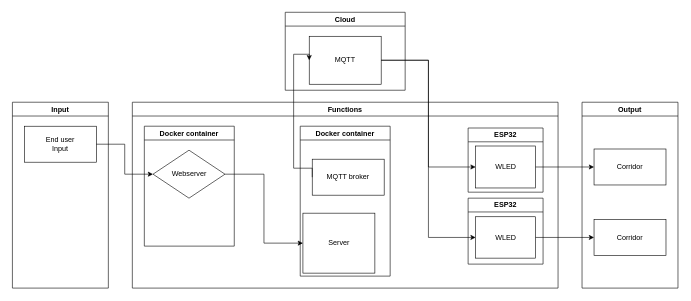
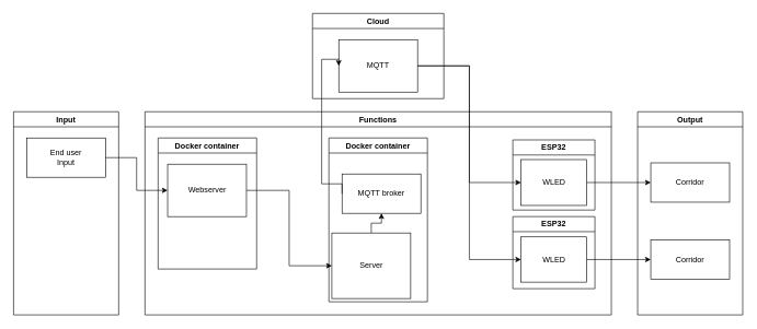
  <mxCell id="0" />
  <mxCell id="1" parent="0" />
  <mxCell id="2" value="Input" style="swimlane;whiteSpace=wrap;html=1;swimlaneLine=1;shadow=0;rounded=0;" parent="1" vertex="1"><mxGeometry x="20" y="170" width="160" height="310" as="geometry" /></mxCell>
  <mxCell id="3" value="End user&lt;br&gt;Input" style="rounded=0;whiteSpace=wrap;html=1;swimlaneLine=1;shadow=0;" parent="2" vertex="1"><mxGeometry x="20" y="40" width="120" height="60" as="geometry" /></mxCell>
  <mxCell id="4" value="Functions" style="swimlane;whiteSpace=wrap;html=1;swimlaneLine=1;shadow=0;rounded=0;" parent="1" vertex="1"><mxGeometry x="220" y="170" width="710" height="310" as="geometry"><mxRectangle x="190" y="10" width="100" height="30" as="alternateBounds" /></mxGeometry></mxCell>
  <mxCell id="5" value="Docker container" style="swimlane;whiteSpace=wrap;html=1;swimlaneLine=1;shadow=0;rounded=0;" parent="4" vertex="1"><mxGeometry x="280" y="40" width="150" height="250" as="geometry" /></mxCell>
  <mxCell id="6" value="MQTT broker" style="rounded=0;whiteSpace=wrap;html=1;swimlaneLine=1;shadow=0;" parent="5" vertex="1"><mxGeometry x="20" y="55" width="120" height="60" as="geometry" /></mxCell>
  <mxCell id="7" value="Server" style="rounded=0;whiteSpace=wrap;html=1;swimlaneLine=1;shadow=0;" parent="5" vertex="1"><mxGeometry x="4.5" y="145" width="120" height="100" as="geometry" /></mxCell>
+ <mxCell id="8" style="edgeStyle=orthogonalEdgeStyle;rounded=0;html=1;exitX=0.5;exitY=0;exitDx=0;exitDy=0;entryX=0.5;entryY=1;entryDx=0;entryDy=0;swimlaneLine=1;shadow=0;" parent="5" source="7" target="6" edge="1"><mxGeometry relative="1" as="geometry" /></mxCell>
  <mxCell id="9" value="Docker container" style="swimlane;whiteSpace=wrap;html=1;swimlaneLine=1;shadow=0;rounded=0;" parent="4" vertex="1"><mxGeometry x="20" y="40" width="150" height="200" as="geometry" /></mxCell>
- <mxCell id="10" value="Webserver" style="rhombus;whiteSpace=wrap;html=1;swimlaneLine=1;shadow=0;" parent="9" vertex="1"><mxGeometry x="14.5" y="40" width="120" height="80" as="geometry" /></mxCell>
+ <mxCell id="10" value="Webserver" style="rounded=0;whiteSpace=wrap;html=1;swimlaneLine=1;shadow=0;" parent="9" vertex="1"><mxGeometry x="14.5" y="40" width="120" height="80" as="geometry" /></mxCell>
  <mxCell id="11" style="edgeStyle=orthogonalEdgeStyle;rounded=0;html=1;exitX=1;exitY=0.5;exitDx=0;exitDy=0;entryX=0;entryY=0.5;entryDx=0;entryDy=0;swimlaneLine=1;shadow=0;" parent="4" source="10" target="7" edge="1"><mxGeometry relative="1" as="geometry" /></mxCell>
  <mxCell id="12" value="ESP32" style="swimlane;whiteSpace=wrap;html=1;swimlaneLine=1;shadow=0;rounded=0;startSize=23;" parent="4" vertex="1"><mxGeometry x="560" y="43" width="125" height="107" as="geometry" /></mxCell>
  <mxCell id="13" value="WLED" style="rounded=0;whiteSpace=wrap;html=1;swimlaneLine=1;shadow=0;" parent="12" vertex="1"><mxGeometry x="12.5" y="30" width="100" height="70" as="geometry" /></mxCell>
  <mxCell id="14" value="ESP32" style="swimlane;whiteSpace=wrap;html=1;swimlaneLine=1;shadow=0;rounded=0;" parent="4" vertex="1"><mxGeometry x="560" y="160" width="125" height="110" as="geometry" /></mxCell>
  <mxCell id="15" value="WLED" style="rounded=0;whiteSpace=wrap;html=1;swimlaneLine=1;shadow=0;" parent="14" vertex="1"><mxGeometry x="12.5" y="31" width="100" height="69" as="geometry" /></mxCell>
  <mxCell id="16" value="Output" style="swimlane;whiteSpace=wrap;html=1;swimlaneLine=1;shadow=0;rounded=0;" parent="1" vertex="1"><mxGeometry x="970" y="170" width="160" height="310" as="geometry" /></mxCell>
  <mxCell id="17" value="Corridor" style="rounded=0;whiteSpace=wrap;html=1;swimlaneLine=1;shadow=0;" parent="16" vertex="1"><mxGeometry x="20" y="78" width="120" height="60" as="geometry" /></mxCell>
  <mxCell id="18" value="Corridor" style="rounded=0;whiteSpace=wrap;html=1;swimlaneLine=1;shadow=0;" parent="16" vertex="1"><mxGeometry x="20" y="195.5" width="120" height="60" as="geometry" /></mxCell>
  <mxCell id="19" style="edgeStyle=orthogonalEdgeStyle;rounded=0;html=1;exitX=1;exitY=0.5;exitDx=0;exitDy=0;entryX=0;entryY=0.5;entryDx=0;entryDy=0;swimlaneLine=1;shadow=0;" parent="1" source="15" target="18" edge="1"><mxGeometry relative="1" as="geometry" /></mxCell>
  <mxCell id="20" style="edgeStyle=orthogonalEdgeStyle;rounded=0;html=1;exitX=1;exitY=0.5;exitDx=0;exitDy=0;entryX=0;entryY=0.5;entryDx=0;entryDy=0;swimlaneLine=1;shadow=0;" parent="1" source="13" target="17" edge="1"><mxGeometry relative="1" as="geometry" /></mxCell>
  <mxCell id="21" value="Cloud" style="swimlane;whiteSpace=wrap;html=1;swimlaneLine=1;shadow=0;rounded=0;" parent="1" vertex="1"><mxGeometry x="475" y="20" width="200" height="130" as="geometry" /></mxCell>
  <mxCell id="22" value="MQTT" style="rounded=0;whiteSpace=wrap;html=1;swimlaneLine=1;shadow=0;" parent="21" vertex="1"><mxGeometry x="40" y="40" width="120" height="80" as="geometry" /></mxCell>
  <mxCell id="23" style="edgeStyle=orthogonalEdgeStyle;rounded=0;html=1;exitX=1;exitY=0.5;exitDx=0;exitDy=0;entryX=0;entryY=0.5;entryDx=0;entryDy=0;swimlaneLine=1;shadow=0;" parent="1" source="22" target="15" edge="1"><mxGeometry relative="1" as="geometry" /></mxCell>
  <mxCell id="24" style="edgeStyle=orthogonalEdgeStyle;rounded=0;html=1;exitX=1;exitY=0.5;exitDx=0;exitDy=0;entryX=0;entryY=0.5;entryDx=0;entryDy=0;swimlaneLine=1;shadow=0;" parent="1" source="22" target="13" edge="1"><mxGeometry relative="1" as="geometry" /></mxCell>
  <mxCell id="25" style="edgeStyle=orthogonalEdgeStyle;rounded=0;html=1;exitX=1;exitY=0.5;exitDx=0;exitDy=0;entryX=0;entryY=0.5;entryDx=0;entryDy=0;swimlaneLine=1;shadow=0;" parent="1" source="3" target="10" edge="1"><mxGeometry relative="1" as="geometry" /></mxCell>
  <mxCell id="26" style="edgeStyle=orthogonalEdgeStyle;rounded=0;html=1;exitX=0;exitY=0.5;exitDx=0;exitDy=0;entryX=0;entryY=0.5;entryDx=0;entryDy=0;swimlaneLine=1;shadow=0;" parent="1" source="6" target="22" edge="1"><mxGeometry relative="1" as="geometry"><Array as="points"><mxPoint x="489" y="280" /><mxPoint x="489" y="90" /></Array></mxGeometry></mxCell>
